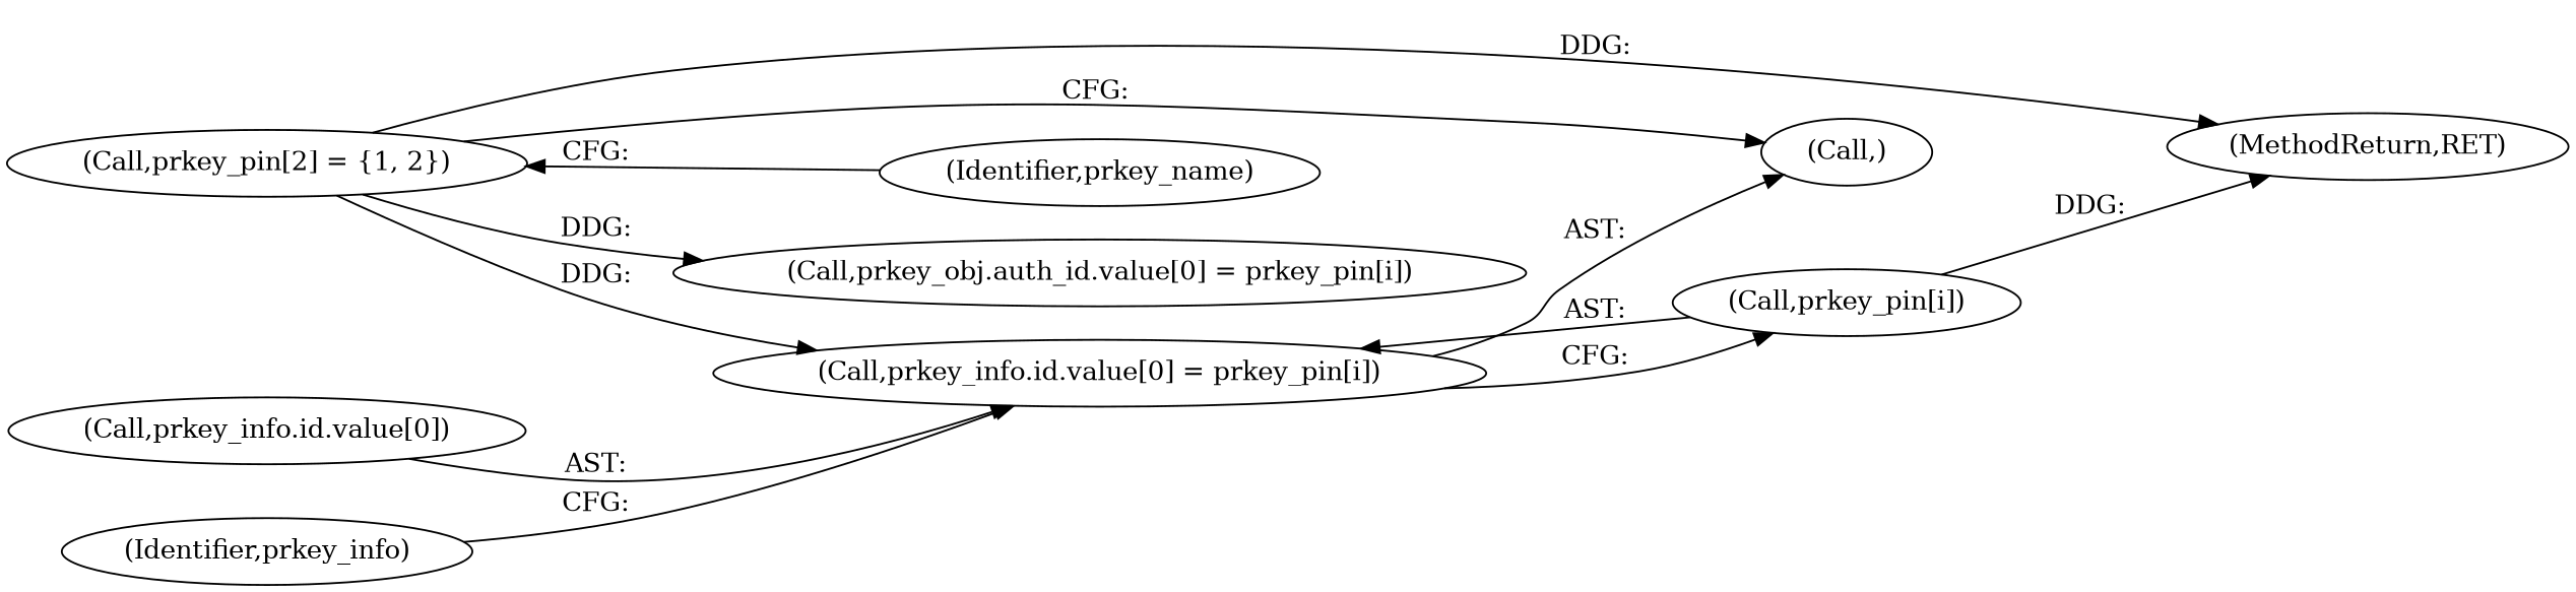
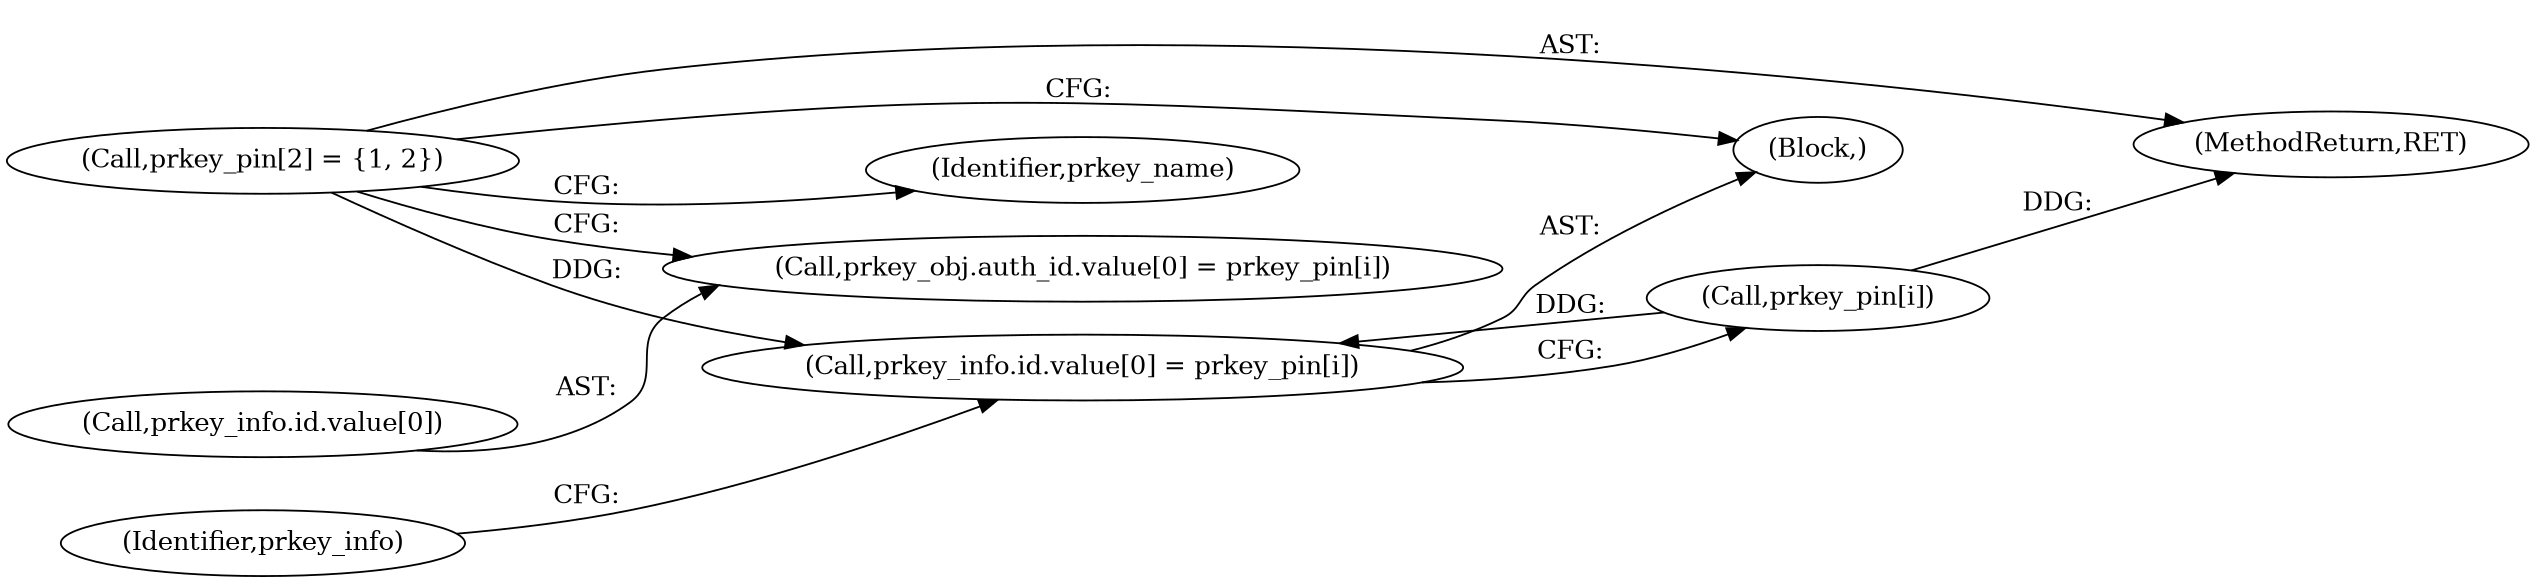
  digraph {
    rankdir=LR
    n1 [label="(Call,prkey_info.id.value[0] = prkey_pin[i])"]
    n2 [label="(Call,prkey_pin[i])"]
-   n3 [label="(Call,)"]
+   n3 [label="(Block,)"]
    n4 [label="(MethodReturn,RET)"]
    n5 [label="(Call,prkey_pin[2] = {1, 2})"]
    n6 [label="(Call,prkey_obj.auth_id.value[0] = prkey_pin[i])"]
    n7 [label="(Call,prkey_info.id.value[0])"]
    n8 [label="(Identifier,prkey_info)"]
    n9 [label="(Identifier,prkey_name)"]
    n1 -> n2 [label="CFG: "]
    n1 -> n3 [label="AST: "]
-   n2 -> n1 [label="AST: "]
+   n2 -> n1 [label="DDG: "]
    n2 -> n4 [label="DDG: "]
    n5 -> n1 [label="DDG: "]
    n5 -> n3 [label="CFG: "]
-   n5 -> n4 [label="DDG: "]
-   n5 -> n6 [label="DDG: "]
-   n7 -> n1 [label="AST: "]
+   n5 -> n4 [label="AST: "]
+   n5 -> n6 [label="CFG: "]
+   n7 -> n6 [label="AST: "]
    n8 -> n1 [label="CFG: "]
-   n9 -> n5 [label="CFG: "]
+   n5 -> n9 [label="CFG: "]
  }
